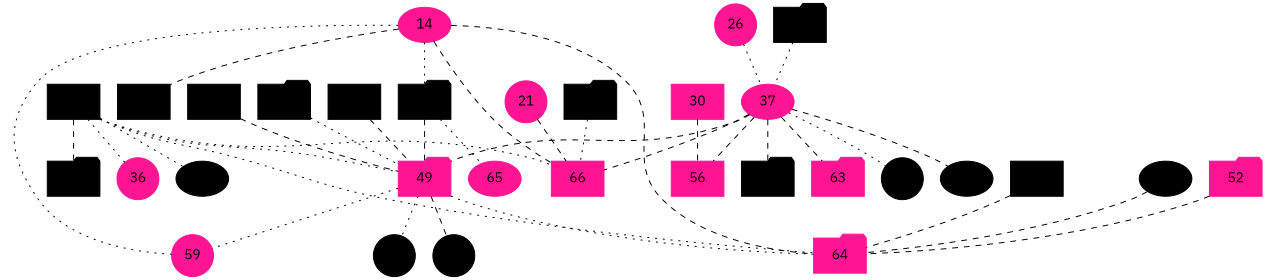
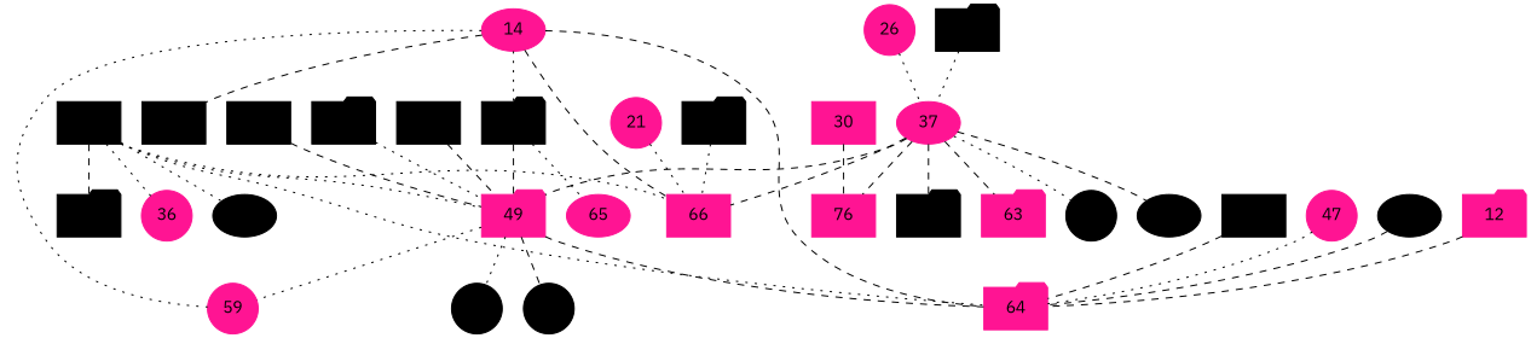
  graph {
    fontname="IBM Plex Sans"
    node [color=black fontname="IBM Plex Sans" shape=folder style=filled]
    edge [fontname="IBM Plex Sans" style=dashed]
    5 [shape=box super="+4"]
    36 [color=deeppink shape=circle]
    49 [color=deeppink super="+43+40"]
    54 [shape=ellipse]
    61
    64 [color=deeppink super="+6+18"]
    66 [color=deeppink shape=box super="+39+44+12+16"]
    59 [color=deeppink shape=circle super="+34+53"]
    50 [shape=circle]
    62 [shape=circle]
    14 [color=deeppink shape=ellipse super="+13"]
    15
    32 [shape=box]
    65 [color=deeppink shape=ellipse super="+48+57+58+60"]
    37 [color=deeppink shape=ellipse super="+11+17"]
    38 [shape=circle super="+35"]
    42 [shape=ellipse]
    55
-   56 [color=deeppink shape=box]
+   56 [color=deeppink shape=box label=76]
    63 [color=deeppink]
    19
    21 [color=deeppink shape=circle]
    22 [shape=box]
    24 [shape=box]
    26 [color=deeppink shape=circle]
    30 [color=deeppink shape=box]
    31
    41
    46 [shape=box]
+   47 [color=deeppink shape=circle]
    51 [shape=ellipse]
-   52 [color=deeppink]
+   52 [color=deeppink label=12]
    5 -- 36 [style=dotted]
    5 -- 49 [style=dotted weight=2]
    5 -- 54 [style=dotted]
    5 -- 61
    5 -- 64 [style=dotted weight=2]
    5 -- 66 [style=dotted]
-   49 -- 64 [style=dotted]
+   49 -- 64
    49 -- 59 [style=dotted]
    49 -- 50 [style=dotted]
    49 -- 62
    14 -- 64
    14 -- 66
    14 -- 59 [style=dotted]
    14 -- 15 [style=dotted weight=2]
    14 -- 32
    15 -- 49 [weight=2]
    15 -- 65 [style=dotted]
    37 -- 49 [weight=5]
    37 -- 66 [weight=2]
    37 -- 38 [style=dotted]
    37 -- 42
    37 -- 55
    37 -- 56
    37 -- 63
    19 -- 37 [style=dotted]
-   21 -- 66
+   21 -- 66 [style=dotted]
    22 -- 64
    24 -- 49
    26 -- 37 [style=dotted]
    30 -- 56
    31 -- 49 [style=dotted]
    41 -- 66 [style=dotted]
    46 -- 49
+   47 -- 64 [style=dotted]
    51 -- 64
    52 -- 64
  }
